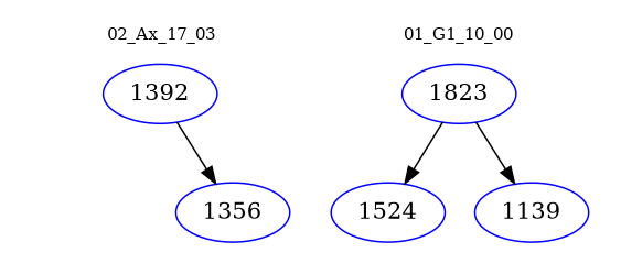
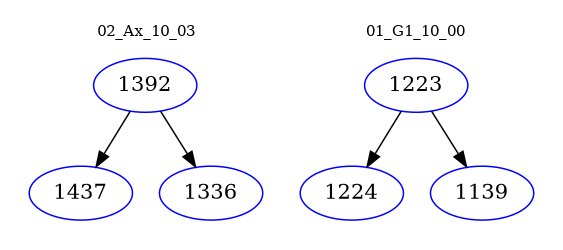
  digraph {
    node [color=blue]
    edge [color=black]
    n1 [label=1392]
-   n3 [label=1356]
-   n4 [label=1823]
-   n5 [label=1524]
+   n2 [label=1437]
+   n3 [label=1336]
+   n4 [label=1223]
+   n5 [label=1224]
    n6 [label=1139]
    subgraph cluster_1 {
      color=white
      fontsize=10
-     label="02_Ax_17_03"
+     label="02_Ax_10_03"
      n1
+     n2
      n3
    }
    subgraph cluster_2 {
      color=white
      fontsize=10
      label="01_G1_10_00"
      n4
      n5
      n6
    }
+   n1 -> n2
    n1 -> n3
    n4 -> n5
    n4 -> n6
  }
